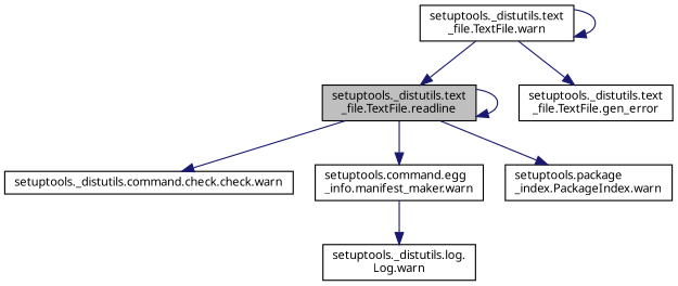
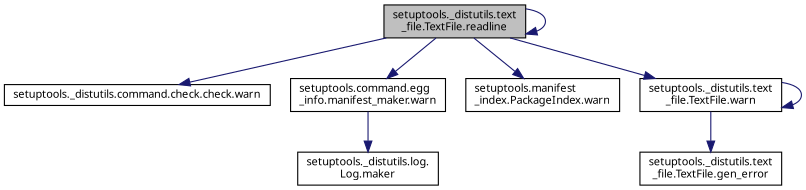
  digraph {
    fontname="Noto Sans"
    rankdir=TB
    node [color=black fillcolor=white fontname="Noto Sans" fontsize=10 shape=record style=filled]
    edge [color=midnightblue fontname="Noto Sans" fontsize=10 labelfontname=Helvetica labelfontsize=10 style=solid]
    n1 [fillcolor=grey75 fontcolor=black height=0.2 label="setuptools._distutils.text\l_file.TextFile.readline" width=0.4]
    n2 [height=0.2 label="setuptools._distutils.command.check.check.warn" width=0.4]
    n3 [height=0.2 label="setuptools.command.egg\l_info.manifest_maker.warn" width=0.4]
-   n4 [height=0.2 label="setuptools.package\l_index.PackageIndex.warn" width=0.4]
+   n4 [height=0.2 label="setuptools.manifest\l_index.PackageIndex.warn" width=0.4]
    n5 [height=0.2 label="setuptools._distutils.text\l_file.TextFile.warn" width=0.4]
-   n6 [height=0.2 label="setuptools._distutils.log.\lLog.warn" width=0.4]
+   n6 [height=0.2 label="setuptools._distutils.log.\lLog.maker" width=0.4]
    n7 [height=0.2 label="setuptools._distutils.text\l_file.TextFile.gen_error" width=0.4]
    n1 -> n1
    n1 -> n2
    n1 -> n3
    n1 -> n4
-   n5 -> n1
+   n1 -> n5
    n3 -> n6
    n5 -> n5
    n5 -> n7
  }
